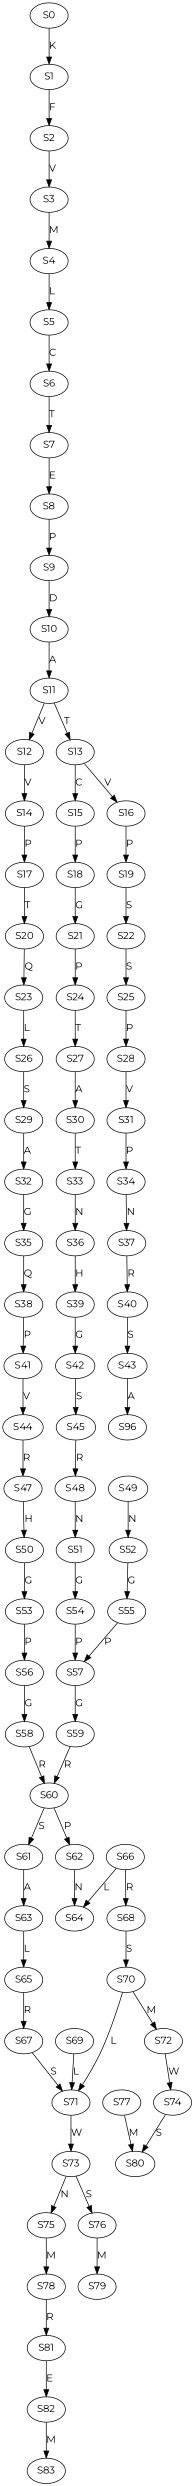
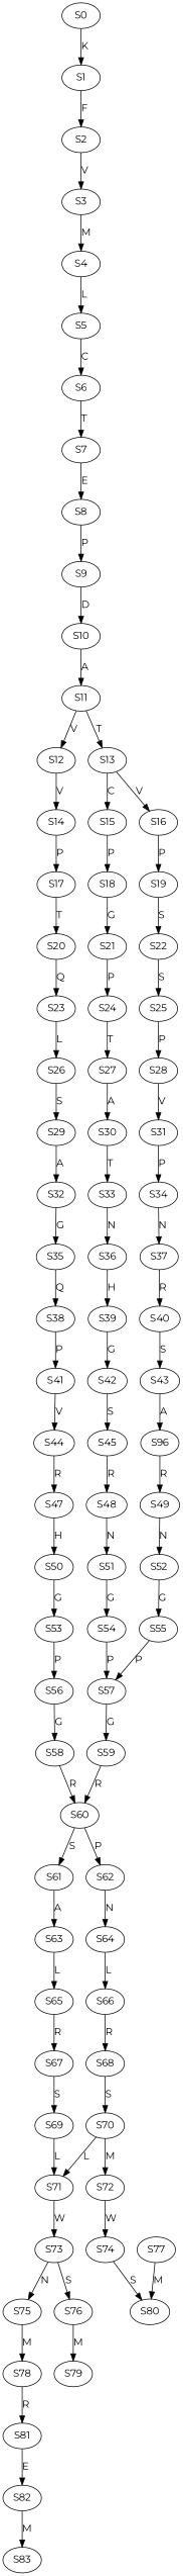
  strict digraph {
    fontname=Montserrat
    node [fontname=Montserrat]
    edge [fontname=Montserrat]
    S0
    S1
    S2
    S3
    S4
    S5
    S6
    S7
    S8
    S9
    S10
    S11
    S12
    S13
    S14
    S15
    S16
    S17
    S18
    S19
    S20
    S21
    S22
    S23
    S24
    S25
    S26
    S27
    S28
    S29
    S30
    S31
    S32
    S33
    S34
    S35
    S36
    S37
    S38
    S39
    S40
    S41
    S42
    S43
    S44
    S45
    n47 [label=S96]
    S47
    S48
    S49
    S50
    S51
    S52
    S53
    S54
    S55
    S56
    S57
    S58
    S59
    S60
    S61
    S62
    S63
    S64
    S65
    S66
    S67
    S68
    S69
    S70
    S71
    S72
    S73
    S74
    S75
    S76
    S80
    S78
    S79
    S77
    S81
    S82
    S83
    S0 -> S1 [label=K]
    S1 -> S2 [label=F]
    S2 -> S3 [label=V]
    S3 -> S4 [label=M]
    S4 -> S5 [label=L]
    S5 -> S6 [label=C]
    S6 -> S7 [label=T]
    S7 -> S8 [label=E]
    S8 -> S9 [label=P]
    S9 -> S10 [label=D]
    S10 -> S11 [label=A]
    S11 -> S12 [label=V]
    S11 -> S13 [label=T]
    S12 -> S14 [label=V]
    S13 -> S15 [label=C]
    S13 -> S16 [label=V]
    S14 -> S17 [label=P]
    S15 -> S18 [label=P]
    S16 -> S19 [label=P]
    S17 -> S20 [label=T]
    S18 -> S21 [label=G]
    S19 -> S22 [label=S]
    S20 -> S23 [label=Q]
    S21 -> S24 [label=P]
    S22 -> S25 [label=S]
    S23 -> S26 [label=L]
    S24 -> S27 [label=T]
    S25 -> S28 [label=P]
    S26 -> S29 [label=S]
    S27 -> S30 [label=A]
    S28 -> S31 [label=V]
    S29 -> S32 [label=A]
    S30 -> S33 [label=T]
    S31 -> S34 [label=P]
    S32 -> S35 [label=G]
    S33 -> S36 [label=N]
    S34 -> S37 [label=N]
    S35 -> S38 [label=Q]
    S36 -> S39 [label=H]
    S37 -> S40 [label=R]
    S38 -> S41 [label=P]
    S39 -> S42 [label=G]
    S40 -> S43 [label=S]
    S41 -> S44 [label=V]
    S42 -> S45 [label=S]
    S43 -> n47 [label=A]
    S44 -> S47 [label=R]
    S45 -> S48 [label=R]
+   n47 -> S49 [label=R]
    S47 -> S50 [label=H]
    S48 -> S51 [label=N]
    S49 -> S52 [label=N]
    S50 -> S53 [label=G]
    S51 -> S54 [label=G]
    S52 -> S55 [label=G]
    S53 -> S56 [label=P]
    S54 -> S57 [label=P]
    S55 -> S57 [label=P]
    S56 -> S58 [label=G]
    S57 -> S59 [label=G]
    S58 -> S60 [label=R]
    S59 -> S60 [label=R]
    S60 -> S61 [label=S]
    S60 -> S62 [label=P]
    S61 -> S63 [label=A]
    S62 -> S64 [label=N]
    S63 -> S65 [label=L]
-   S66 -> S64 [label=L]
+   S64 -> S66 [label=L]
    S65 -> S67 [label=R]
    S66 -> S68 [label=R]
-   S67 -> S71 [label=S]
+   S67 -> S69 [label=S]
    S68 -> S70 [label=S]
    S69 -> S71 [label=L]
    S70 -> S71 [label=L]
    S70 -> S72 [label=M]
    S71 -> S73 [label=W]
    S72 -> S74 [label=W]
    S73 -> S75 [label=N]
    S73 -> S76 [label=S]
    S74 -> S80 [label=S]
    S75 -> S78 [label=M]
    S76 -> S79 [label=M]
    S78 -> S81 [label=R]
    S77 -> S80 [label=M]
    S81 -> S82 [label=E]
    S82 -> S83 [label=M]
  }
